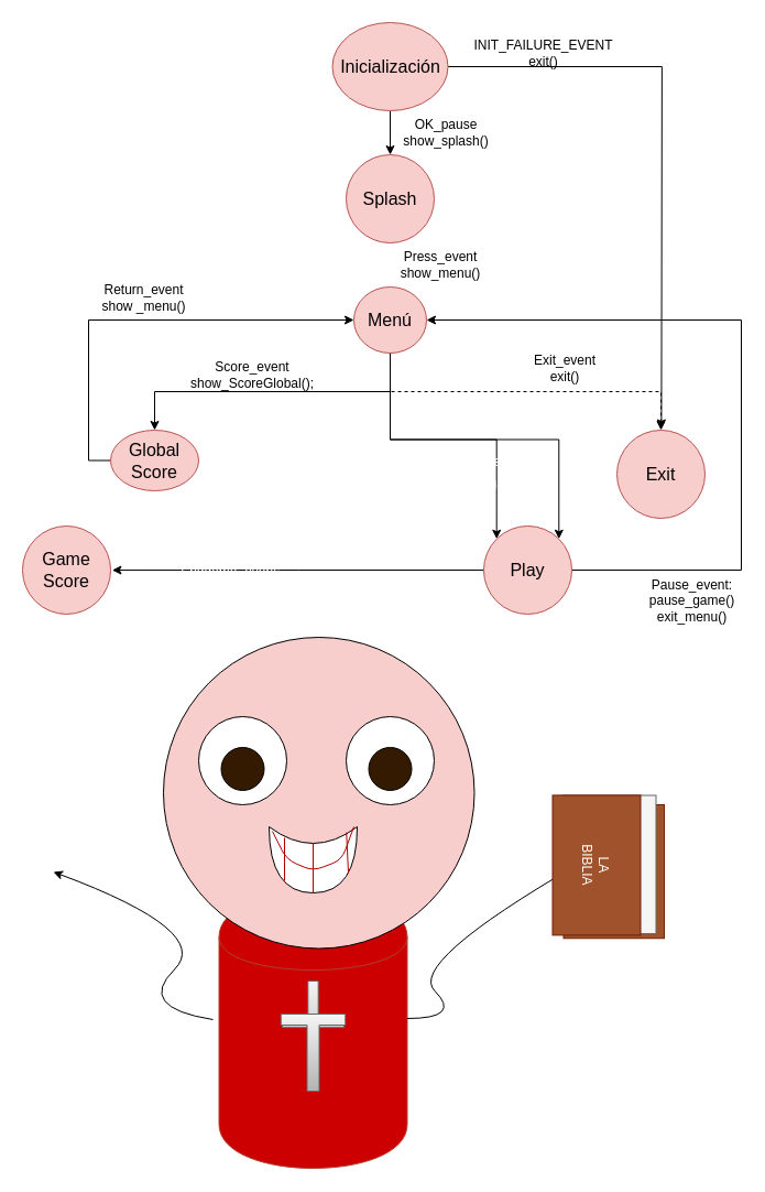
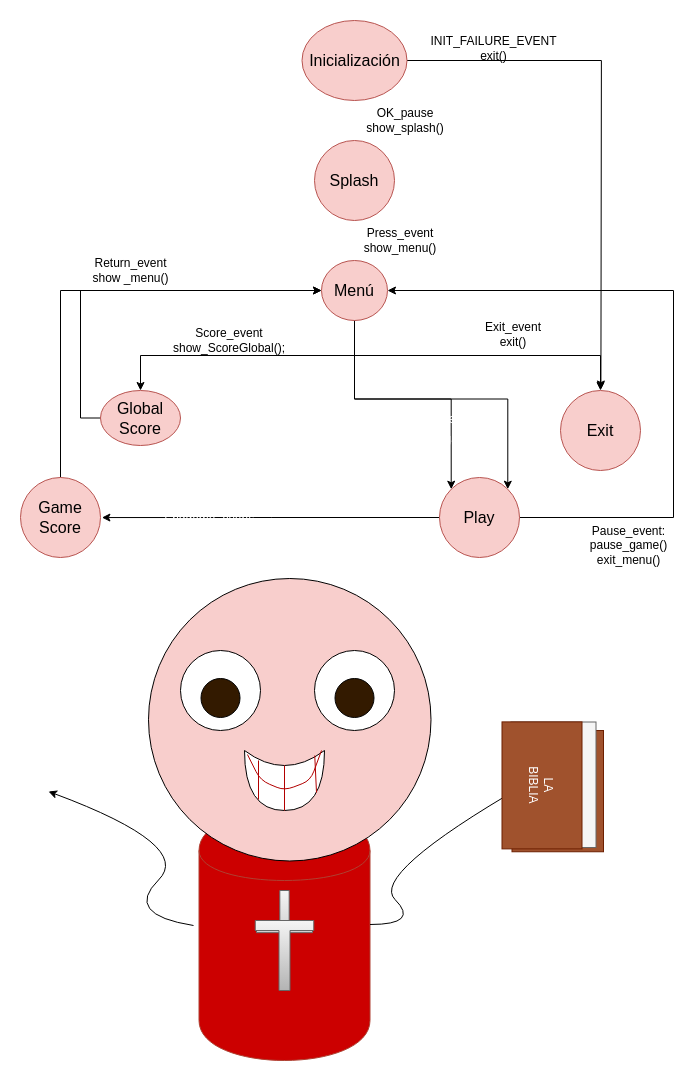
  <mxCell id="0" />
  <mxCell id="1" parent="0" />
  <mxCell id="2" value="" style="shape=cylinder;whiteSpace=wrap;html=1;boundedLbl=1;backgroundOutline=1;fillColor=#CC0000;strokeColor=#ae4132;" vertex="1" parent="1"><mxGeometry x="198.5" y="810" width="171" height="250" as="geometry" /></mxCell>
  <mxCell id="3" value="" style="ellipse;whiteSpace=wrap;html=1;aspect=fixed;fillColor=#F8CECC;" vertex="1" parent="1"><mxGeometry x="148" y="578" width="282.5" height="282.5" as="geometry" /></mxCell>
  <mxCell id="4" style="edgeStyle=orthogonalEdgeStyle;rounded=0;orthogonalLoop=1;jettySize=auto;html=1;exitX=0.5;exitY=1;exitDx=0;exitDy=0;entryX=0.5;entryY=0;entryDx=0;entryDy=0;" edge="1" parent="1" source="8" target="14"><mxGeometry relative="1" as="geometry" /></mxCell>
- <mxCell id="5" style="edgeStyle=orthogonalEdgeStyle;rounded=0;orthogonalLoop=1;jettySize=auto;html=1;entryX=0.5;entryY=0;entryDx=0;entryDy=0;dashed=1;" edge="1" parent="1" source="8" target="15"><mxGeometry relative="1" as="geometry"><Array as="points"><mxPoint x="354" y="355" /><mxPoint x="600" y="355" /></Array></mxGeometry></mxCell>
+ <mxCell id="5" style="edgeStyle=orthogonalEdgeStyle;rounded=0;orthogonalLoop=1;jettySize=auto;html=1;entryX=0.5;entryY=0;entryDx=0;entryDy=0;" edge="1" parent="1" source="8" target="15"><mxGeometry relative="1" as="geometry"><Array as="points"><mxPoint x="354" y="355" /><mxPoint x="600" y="355" /></Array></mxGeometry></mxCell>
  <mxCell id="6" style="edgeStyle=orthogonalEdgeStyle;rounded=0;orthogonalLoop=1;jettySize=auto;html=1;exitX=0.5;exitY=1;exitDx=0;exitDy=0;entryX=1;entryY=0;entryDx=0;entryDy=0;labelBackgroundColor=none;fontSize=16;fontColor=#FFFFFF;" edge="1" parent="1" source="8" target="23"><mxGeometry relative="1" as="geometry" /></mxCell>
  <mxCell id="7" style="edgeStyle=orthogonalEdgeStyle;rounded=0;orthogonalLoop=1;jettySize=auto;html=1;exitX=0.5;exitY=1;exitDx=0;exitDy=0;entryX=0;entryY=0;entryDx=0;entryDy=0;labelBackgroundColor=none;fontSize=16;fontColor=#FFFFFF;" edge="1" parent="1" source="8" target="23"><mxGeometry relative="1" as="geometry" /></mxCell>
  <mxCell id="8" value="Menú" style="ellipse;whiteSpace=wrap;html=1;fillColor=#f8cecc;strokeColor=#b85450;fontColor=#000000;fontSize=16;" parent="1" vertex="1"><mxGeometry x="321" y="260" width="66" height="60" as="geometry" /></mxCell>
- <mxCell id="9" style="edgeStyle=orthogonalEdgeStyle;rounded=0;orthogonalLoop=1;jettySize=auto;html=1;exitX=0.5;exitY=1;exitDx=0;exitDy=0;entryX=0.5;entryY=0;entryDx=0;entryDy=0;fontSize=16;fontColor=#33FF33;" edge="1" parent="1" source="11" target="12"><mxGeometry relative="1" as="geometry" /></mxCell>
  <mxCell id="10" style="edgeStyle=orthogonalEdgeStyle;rounded=0;orthogonalLoop=1;jettySize=auto;html=1;" edge="1" parent="1" source="11"><mxGeometry relative="1" as="geometry"><mxPoint x="600.412" y="388.529" as="targetPoint" /></mxGeometry></mxCell>
  <mxCell id="11" value="Inicialización&lt;br style=&quot;font-size: 16px;&quot;&gt;" style="ellipse;whiteSpace=wrap;html=1;fillColor=#f8cecc;strokeColor=#b85450;fontColor=#000000;fontSize=16;" vertex="1" parent="1"><mxGeometry x="301.5" y="20" width="105" height="80" as="geometry" /></mxCell>
  <mxCell id="12" value="Splash" style="ellipse;whiteSpace=wrap;html=1;fillColor=#f8cecc;strokeColor=#b85450;fontColor=#000000;fontSize=16;" vertex="1" parent="1"><mxGeometry x="314" y="140" width="80" height="80" as="geometry" /></mxCell>
  <mxCell id="13" style="edgeStyle=orthogonalEdgeStyle;rounded=0;orthogonalLoop=1;jettySize=auto;html=1;exitX=0;exitY=0.5;exitDx=0;exitDy=0;entryX=0;entryY=0.5;entryDx=0;entryDy=0;" edge="1" parent="1" source="14" target="8"><mxGeometry relative="1" as="geometry" /></mxCell>
  <mxCell id="14" value="Global Score" style="ellipse;whiteSpace=wrap;html=1;aspect=fixed;fillColor=#f8cecc;strokeColor=#b85450;fontColor=#000000;fontSize=16;" vertex="1" parent="1"><mxGeometry x="100" y="390" width="80" height="55" as="geometry" /></mxCell>
  <mxCell id="15" value="Exit" style="ellipse;whiteSpace=wrap;html=1;aspect=fixed;fillColor=#f8cecc;strokeColor=#b85450;fontColor=#000000;fontSize=16;" vertex="1" parent="1"><mxGeometry x="560" y="390" width="80" height="80" as="geometry" /></mxCell>
  <mxCell id="16" value="Score_event&lt;br&gt;show_ScoreGlobal();&lt;br&gt;" style="text;html=1;strokeColor=none;fillColor=none;align=center;verticalAlign=middle;whiteSpace=wrap;rounded=0;" vertex="1" parent="1"><mxGeometry x="209" y="330" width="40" height="20" as="geometry" /></mxCell>
  <mxCell id="17" value="Return_event&lt;br&gt;show _menu()" style="text;html=1;strokeColor=none;fillColor=none;align=center;verticalAlign=middle;whiteSpace=wrap;rounded=0;" vertex="1" parent="1"><mxGeometry x="73" y="260" width="115" height="20" as="geometry" /></mxCell>
  <mxCell id="18" value="OK_pause&lt;br&gt;show_splash()" style="text;html=1;strokeColor=none;fillColor=none;align=center;verticalAlign=middle;whiteSpace=wrap;rounded=0;" vertex="1" parent="1"><mxGeometry x="385" y="110" width="40" height="20" as="geometry" /></mxCell>
  <mxCell id="19" value="Exit_event&lt;br&gt;exit()" style="text;html=1;strokeColor=none;fillColor=none;align=center;verticalAlign=middle;whiteSpace=wrap;rounded=0;" vertex="1" parent="1"><mxGeometry x="493" y="324" width="40" height="20" as="geometry" /></mxCell>
  <mxCell id="20" value="Press_event&lt;br&gt;show_menu()" style="text;html=1;strokeColor=none;fillColor=none;align=center;verticalAlign=middle;whiteSpace=wrap;rounded=0;" vertex="1" parent="1"><mxGeometry x="380" y="230" width="40" height="20" as="geometry" /></mxCell>
  <mxCell id="21" style="edgeStyle=orthogonalEdgeStyle;rounded=0;orthogonalLoop=1;jettySize=auto;html=1;exitX=0;exitY=0.5;exitDx=0;exitDy=0;labelBackgroundColor=none;fontSize=16;fontColor=#FFFFFF;" edge="1" parent="1" source="23"><mxGeometry relative="1" as="geometry"><mxPoint x="101.412" y="517.059" as="targetPoint" /></mxGeometry></mxCell>
  <mxCell id="22" style="edgeStyle=orthogonalEdgeStyle;rounded=0;orthogonalLoop=1;jettySize=auto;html=1;exitX=1;exitY=0.5;exitDx=0;exitDy=0;entryX=1;entryY=0.5;entryDx=0;entryDy=0;labelBackgroundColor=none;fontSize=16;fontColor=#FFFFFF;" edge="1" parent="1" source="23" target="8"><mxGeometry relative="1" as="geometry"><Array as="points"><mxPoint x="673" y="517" /><mxPoint x="673" y="290" /></Array></mxGeometry></mxCell>
  <mxCell id="23" value="Play" style="ellipse;whiteSpace=wrap;html=1;aspect=fixed;fillColor=#f8cecc;strokeColor=#b85450;fontColor=#000000;fontSize=16;" vertex="1" parent="1"><mxGeometry x="439" y="477" width="80" height="80" as="geometry" /></mxCell>
  <mxCell id="24" value="&lt;font style=&quot;font-size: 12px&quot;&gt;Continue_event:&lt;br&gt;continue_game()&lt;/font&gt;" style="text;html=1;resizable=0;autosize=1;align=center;verticalAlign=middle;points=[];fillColor=none;strokeColor=none;rounded=0;fontSize=16;fontColor=#FFFFFF;" vertex="1" parent="1"><mxGeometry x="387" y="404" width="100" height="46" as="geometry" /></mxCell>
  <mxCell id="25" value="&lt;font style=&quot;font-size: 12px&quot;&gt;Restart_event:&lt;br&gt;restart_game()&lt;/font&gt;" style="text;html=1;resizable=0;autosize=1;align=center;verticalAlign=middle;points=[];fillColor=none;strokeColor=none;rounded=0;fontSize=16;fontColor=#FFFFFF;" vertex="1" parent="1"><mxGeometry x="225" y="402" width="89" height="46" as="geometry" /></mxCell>
  <mxCell id="26" value="&lt;font style=&quot;font-size: 12px&quot;&gt;Endgame_event:&lt;br&gt;end_game()&lt;/font&gt;" style="text;html=1;resizable=0;autosize=1;align=center;verticalAlign=middle;points=[];fillColor=none;strokeColor=none;rounded=0;fontSize=16;fontColor=#FFFFFF;" vertex="1" parent="1"><mxGeometry x="158" y="504" width="101" height="46" as="geometry" /></mxCell>
+ <mxCell id="27" style="edgeStyle=orthogonalEdgeStyle;rounded=0;orthogonalLoop=1;jettySize=auto;html=1;exitX=0.5;exitY=0;exitDx=0;exitDy=0;entryX=0;entryY=0.5;entryDx=0;entryDy=0;labelBackgroundColor=none;fontSize=16;fontColor=#FFFFFF;" edge="1" parent="1" source="28" target="8"><mxGeometry relative="1" as="geometry" /></mxCell>
  <mxCell id="28" value="Game&lt;br&gt;Score" style="ellipse;whiteSpace=wrap;html=1;aspect=fixed;fillColor=#f8cecc;strokeColor=#b85450;fontColor=#000000;fontSize=16;" vertex="1" parent="1"><mxGeometry x="20" y="477" width="80" height="80" as="geometry" /></mxCell>
  <mxCell id="29" value="Pause_event:&lt;br&gt;pause_game()&lt;br&gt;exit_menu()" style="text;html=1;align=center;verticalAlign=middle;resizable=0;points=[];autosize=1;" vertex="1" parent="1"><mxGeometry x="584" y="522" width="87" height="46" as="geometry" /></mxCell>
  <mxCell id="30" value="" style="ellipse;whiteSpace=wrap;html=1;aspect=fixed;fillColor=#FFFFFF;" vertex="1" parent="1"><mxGeometry x="180" y="650" width="80" height="80" as="geometry" /></mxCell>
  <mxCell id="31" value="" style="ellipse;whiteSpace=wrap;html=1;aspect=fixed;fillColor=#FFFFFF;" vertex="1" parent="1"><mxGeometry x="314" y="650" width="80" height="80" as="geometry" /></mxCell>
  <mxCell id="32" value="" style="shape=xor;whiteSpace=wrap;html=1;rotation=90;fillColor=#FFFFFF;" vertex="1" parent="1"><mxGeometry x="254" y="740" width="60" height="80" as="geometry" /></mxCell>
  <mxCell id="33" value="" style="ellipse;whiteSpace=wrap;html=1;aspect=fixed;fillColor=#331A00;" vertex="1" parent="1"><mxGeometry x="334.5" y="678" width="39" height="39" as="geometry" /></mxCell>
  <mxCell id="34" value="" style="ellipse;whiteSpace=wrap;html=1;aspect=fixed;fillColor=#331A00;" vertex="1" parent="1"><mxGeometry x="200.5" y="678" width="39" height="39" as="geometry" /></mxCell>
  <mxCell id="35" value="" style="endArrow=none;html=1;exitX=0.7;exitY=0.1;exitDx=0;exitDy=0;exitPerimeter=0;fillColor=#e51400;strokeColor=#B20000;" edge="1" parent="1" source="32"><mxGeometry width="50" height="50" relative="1" as="geometry"><mxPoint x="264.25" y="805" as="sourcePoint" /><mxPoint x="314.25" y="755" as="targetPoint" /></mxGeometry></mxCell>
  <mxCell id="36" value="" style="endArrow=none;html=1;exitX=1;exitY=0.5;exitDx=0;exitDy=0;exitPerimeter=0;fillColor=#e51400;strokeColor=#B20000;entryX=0.25;entryY=0.5;entryDx=0;entryDy=0;entryPerimeter=0;" edge="1" parent="1" source="32" target="32"><mxGeometry width="50" height="50" relative="1" as="geometry"><mxPoint x="326" y="802" as="sourcePoint" /><mxPoint x="324.25" y="765" as="targetPoint" /></mxGeometry></mxCell>
  <mxCell id="37" value="" style="endArrow=none;html=1;exitX=0.817;exitY=0.825;exitDx=0;exitDy=0;exitPerimeter=0;fillColor=#e51400;strokeColor=#B20000;" edge="1" parent="1" source="32"><mxGeometry width="50" height="50" relative="1" as="geometry"><mxPoint x="294" y="820" as="sourcePoint" /><mxPoint x="258" y="760" as="targetPoint" /></mxGeometry></mxCell>
  <mxCell id="38" value="" style="endArrow=none;html=1;exitX=0.067;exitY=0.963;exitDx=0;exitDy=0;exitPerimeter=0;fillColor=#e51400;strokeColor=#B20000;" edge="1" parent="1" source="32"><mxGeometry width="50" height="50" relative="1" as="geometry"><mxPoint x="271" y="800" as="sourcePoint" /><mxPoint x="321" y="750" as="targetPoint" /><Array as="points"><mxPoint x="260" y="780" /><mxPoint x="284" y="790" /><mxPoint x="310" y="780" /></Array></mxGeometry></mxCell>
  <mxCell id="39" value="" style="curved=1;endArrow=classic;html=1;labelBackgroundColor=none;fontSize=16;fontColor=#FFFFFF;" edge="1" parent="1"><mxGeometry width="50" height="50" relative="1" as="geometry"><mxPoint x="369.5" y="924" as="sourcePoint" /><mxPoint x="530" y="781" as="targetPoint" /><Array as="points"><mxPoint x="419.5" y="924" /><mxPoint x="369.5" y="874" /></Array></mxGeometry></mxCell>
  <mxCell id="40" value="" style="curved=1;endArrow=classic;html=1;labelBackgroundColor=none;fontSize=16;fontColor=#FFFFFF;" edge="1" parent="1"><mxGeometry width="50" height="50" relative="1" as="geometry"><mxPoint x="193" y="925" as="sourcePoint" /><mxPoint x="48" y="791" as="targetPoint" /><Array as="points"><mxPoint x="123" y="914" /><mxPoint x="193" y="845" /></Array></mxGeometry></mxCell>
  <mxCell id="41" value="" style="shape=cross;whiteSpace=wrap;html=1;gradientColor=#b3b3b3;fillColor=#f5f5f5;strokeColor=#666666;size=0.167;" vertex="1" parent="1"><mxGeometry x="256" y="890" width="56" height="75" as="geometry" /></mxCell>
  <mxCell id="42" value="" style="shape=tee;whiteSpace=wrap;html=1;dx=11;dy=10;gradientColor=#b3b3b3;fillColor=#f5f5f5;strokeColor=#666666;" vertex="1" parent="1"><mxGeometry x="254.75" y="920" width="58.5" height="70" as="geometry" /></mxCell>
  <mxCell id="43" value="" style="rounded=0;whiteSpace=wrap;html=1;rotation=90;fillColor=#a0522d;strokeColor=#6D1F00;fontColor=#ffffff;" vertex="1" parent="1"><mxGeometry x="496.63" y="744.88" width="121.25" height="91.5" as="geometry" /></mxCell>
  <mxCell id="44" value="" style="rounded=0;whiteSpace=wrap;html=1;rotation=90;fillColor=#f5f5f5;strokeColor=#666666;fontColor=#333333;" vertex="1" parent="1"><mxGeometry x="490.25" y="741.75" width="125.5" height="85" as="geometry" /></mxCell>
  <mxCell id="45" value="LA &lt;br&gt;BIBLIA" style="rounded=0;whiteSpace=wrap;html=1;rotation=90;fillColor=#a0522d;strokeColor=#6D1F00;fontColor=#ffffff;" vertex="1" parent="1"><mxGeometry x="478" y="744.88" width="127" height="80" as="geometry" /></mxCell>
  <mxCell id="46" value="INIT_FAILURE_EVENT&lt;br&gt;exit()" style="text;html=1;align=center;verticalAlign=middle;resizable=0;points=[];autosize=1;" vertex="1" parent="1"><mxGeometry x="425" y="32" width="136" height="32" as="geometry" /></mxCell>
